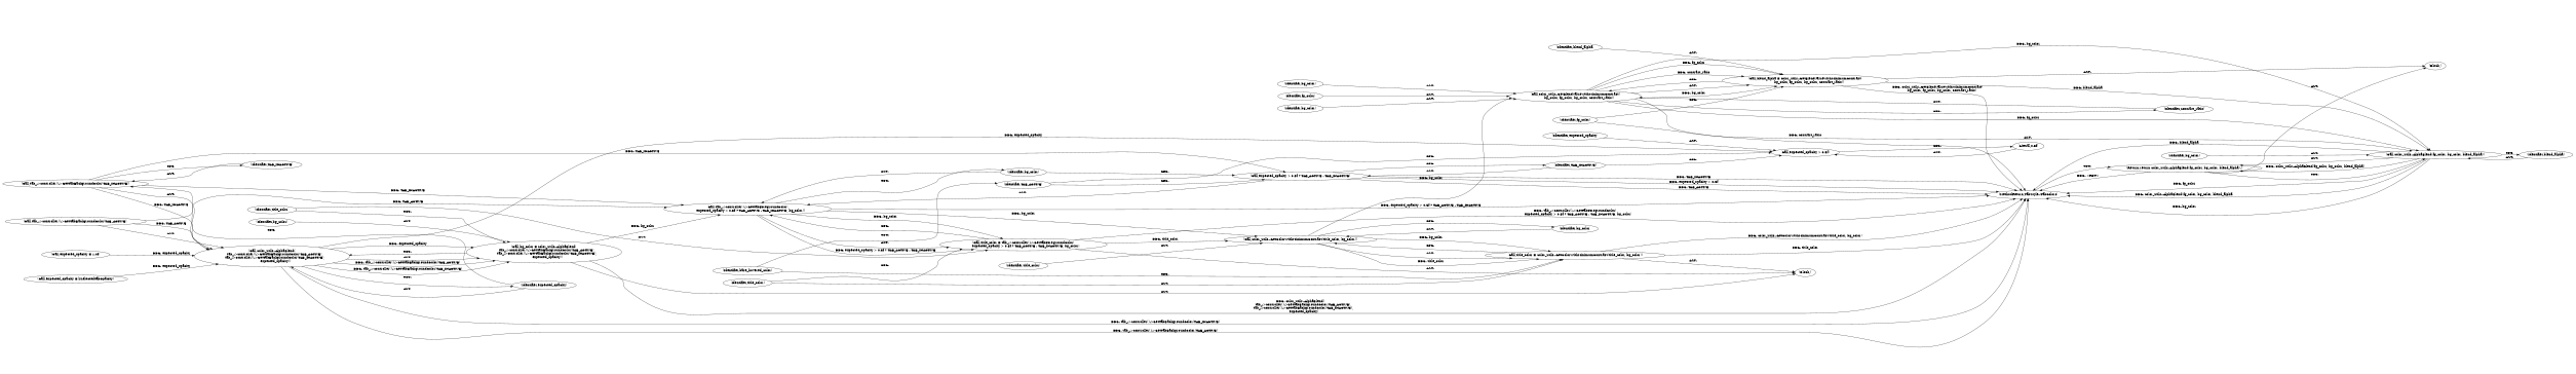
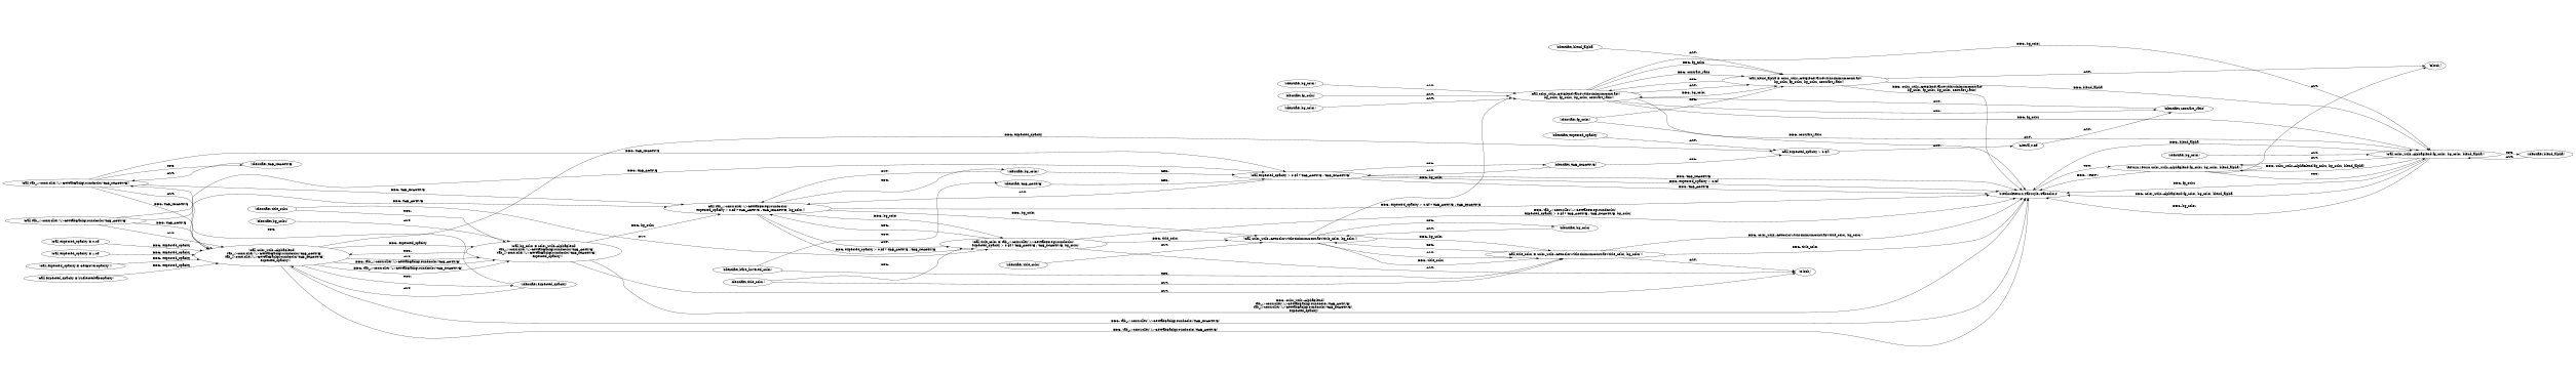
  digraph {
    rankdir=LR
    n1 [label="(Call,tab_->controller()->GetTabBackgroundColor(TAB_INACTIVE))"]
    n2 [label="(Call,color_utils::AlphaBlend(\n      tab_->controller()->GetTabBackgroundColor(TAB_ACTIVE),\n      tab_->controller()->GetTabBackgroundColor(TAB_INACTIVE),\n       expected_opacity))"]
    n3 [label="(Call,tab_->controller()->GetTabForegroundColor(\n      expected_opacity > 0.5f ? TAB_ACTIVE : TAB_INACTIVE, bg_color))"]
    n4 [label="(Call,expected_opacity > 0.5f ? TAB_ACTIVE : TAB_INACTIVE)"]
    n5 [label="(Identifier,TAB_INACTIVE)"]
    n6 [label="(Call,bg_color = color_utils::AlphaBlend(\n      tab_->controller()->GetTabBackgroundColor(TAB_ACTIVE),\n      tab_->controller()->GetTabBackgroundColor(TAB_INACTIVE),\n       expected_opacity))"]
    n7 [label="(Call,expected_opacity > 0.5f)"]
    n8 [label="(Identifier,expected_opacity)"]
    n9 [label="(MethodReturn,TabStyle::TabColors)"]
    n10 [label="(Call,title_color = tab_->controller()->GetTabForegroundColor(\n      expected_opacity > 0.5f ? TAB_ACTIVE : TAB_INACTIVE, bg_color))"]
    n11 [label="(Call,color_utils::GetColorWithMinimumContrast(title_color, bg_color))"]
    n12 [label="(Identifier,bg_color)"]
    n13 [label="(Identifier,TAB_INACTIVE)"]
    n14 [label="(Block,)"]
    n15 [label="(Literal,0.5f)"]
    n16 [label="(Return,return color_utils::AlphaBlend(fg_color, bg_color, blend_alpha);)"]
    n17 [label="(Call,title_color = color_utils::GetColorWithMinimumContrast(title_color, bg_color))"]
    n18 [label="(Call,color_utils::GetBlendValueWithMinimumContrast(\n        bg_color, fg_color, bg_color, contrast_ratio))"]
    n19 [label="(Identifier,bg_color)"]
    n20 [label="(Call,blend_alpha = color_utils::GetBlendValueWithMinimumContrast(\n        bg_color, fg_color, bg_color, contrast_ratio))"]
    n21 [label="(Call,color_utils::AlphaBlend(fg_color, bg_color, blend_alpha))"]
    n22 [label="(Identifier,contrast_ratio)"]
    n23 [label="(Block,)"]
    n24 [label="(Identifier,blend_alpha)"]
    n25 [label="(Identifier,TAB_ACTIVE)"]
    n26 [label="(Identifier,title_color)"]
    n27 [label="(Call,expected_opacity = 1.0f)"]
    n28 [label="(Identifier,bg_color)"]
    n29 [label="(Call,tab_->controller()->GetTabBackgroundColor(TAB_ACTIVE))"]
+   n30 [label="(Call,expected_opacity = GetHoverOpacity())"]
    n31 [label="(Call,expected_opacity = kSelectedTabOpacity)"]
    n32 [label="(Identifier,blend_alpha)"]
    n33 [label="(Identifier,title_color)"]
    n34 [label="(Identifier,title_color)"]
    n35 [label="(Identifier,fg_color)"]
    n36 [label="(Identifier,bg_color)"]
    n37 [label="(Identifier,base_hovered_color)"]
    n38 [label="(Identifier,bg_color)"]
    n39 [label="(Identifier,expected_opacity)"]
    n40 [label="(Identifier,bg_color)"]
+   n41 [label="(Call,expected_opacity = 0.0f)"]
    n42 [label="(Identifier,fg_color)"]
    n1 -> n2 [label="AST: "]
    n1 -> n2 [label="DDG: TAB_INACTIVE"]
    n1 -> n3 [label="DDG: TAB_INACTIVE"]
    n1 -> n4 [label="DDG: TAB_INACTIVE"]
    n1 -> n5 [label="CFG: "]
    n2 -> n6 [label="AST: "]
    n2 -> n6 [label="DDG: tab_->controller()->GetTabBackgroundColor(TAB_ACTIVE)"]
    n2 -> n6 [label="DDG: tab_->controller()->GetTabBackgroundColor(TAB_INACTIVE)"]
    n2 -> n6 [label="DDG: expected_opacity"]
    n2 -> n7 [label="DDG: expected_opacity"]
    n2 -> n8 [label="CFG: "]
    n2 -> n9 [label="DDG: tab_->controller()->GetTabBackgroundColor(TAB_INACTIVE)"]
    n2 -> n9 [label="DDG: tab_->controller()->GetTabBackgroundColor(TAB_ACTIVE)"]
    n3 -> n9 [label="DDG: expected_opacity > 0.5f ? TAB_ACTIVE : TAB_INACTIVE"]
    n3 -> n10 [label="AST: "]
    n3 -> n10 [label="DDG: expected_opacity > 0.5f ? TAB_ACTIVE : TAB_INACTIVE"]
    n3 -> n10 [label="DDG: bg_color"]
    n3 -> n11 [label="DDG: bg_color"]
    n3 -> n12 [label="CFG: "]
    n4 -> n3 [label="AST: "]
    n4 -> n9 [label="DDG: TAB_INACTIVE"]
    n4 -> n9 [label="DDG: expected_opacity > 0.5f"]
    n4 -> n9 [label="DDG: TAB_ACTIVE"]
    n4 -> n13 [label="CFG: "]
    n5 -> n1 [label="AST: "]
    n6 -> n2 [label="CFG: "]
    n6 -> n3 [label="DDG: bg_color"]
    n6 -> n9 [label="DDG: color_utils::AlphaBlend(\n      tab_->controller()->GetTabBackgroundColor(TAB_ACTIVE),\n      tab_->controller()->GetTabBackgroundColor(TAB_INACTIVE),\n       expected_opacity)"]
    n6 -> n14 [label="AST: "]
-   n7 -> n15 [label="CFG: "]
+   n7 -> n15 [label="AST: "]
    n8 -> n1 [label="CFG: "]
    n8 -> n2 [label="AST: "]
    n9 -> n16 [label="CFG: "]
    n10 -> n3 [label="CFG: "]
    n10 -> n9 [label="DDG: tab_->controller()->GetTabForegroundColor(\n      expected_opacity > 0.5f ? TAB_ACTIVE : TAB_INACTIVE, bg_color)"]
    n10 -> n11 [label="DDG: title_color"]
    n10 -> n14 [label="AST: "]
    n11 -> n17 [label="AST: "]
    n11 -> n17 [label="DDG: title_color"]
    n11 -> n17 [label="DDG: bg_color"]
    n11 -> n18 [label="DDG: bg_color"]
    n11 -> n19 [label="CFG: "]
    n12 -> n3 [label="AST: "]
    n12 -> n4 [label="CFG: "]
    n13 -> n4 [label="AST: "]
    n13 -> n7 [label="CFG: "]
-   n15 -> n7 [label="AST: "]
+   n15 -> n22 [label="AST: "]
    n16 -> n9 [label="DDG: <RET>"]
    n16 -> n21 [label="CFG: "]
    n16 -> n23 [label="AST: "]
    n17 -> n9 [label="DDG: color_utils::GetColorWithMinimumContrast(title_color, bg_color)"]
    n17 -> n9 [label="DDG: title_color"]
    n17 -> n11 [label="CFG: "]
    n17 -> n14 [label="AST: "]
    n18 -> n9 [label="DDG: contrast_ratio"]
    n18 -> n20 [label="AST: "]
    n18 -> n20 [label="DDG: bg_color"]
    n18 -> n20 [label="DDG: fg_color"]
    n18 -> n20 [label="DDG: contrast_ratio"]
    n18 -> n21 [label="DDG: fg_color"]
    n18 -> n21 [label="DDG: bg_color"]
    n18 -> n22 [label="CFG: "]
    n19 -> n11 [label="AST: "]
    n20 -> n9 [label="DDG: color_utils::GetBlendValueWithMinimumContrast(\n        bg_color, fg_color, bg_color, contrast_ratio)"]
    n20 -> n18 [label="CFG: "]
    n20 -> n21 [label="DDG: blend_alpha"]
    n20 -> n23 [label="AST: "]
    n21 -> n9 [label="DDG: blend_alpha"]
    n21 -> n9 [label="DDG: color_utils::AlphaBlend(fg_color, bg_color, blend_alpha)"]
    n21 -> n9 [label="DDG: bg_color"]
    n21 -> n9 [label="DDG: fg_color"]
    n21 -> n16 [label="AST: "]
    n21 -> n16 [label="DDG: color_utils::AlphaBlend(fg_color, bg_color, blend_alpha)"]
    n21 -> n24 [label="CFG: "]
    n22 -> n18 [label="AST: "]
    n24 -> n21 [label="AST: "]
    n25 -> n4 [label="CFG: "]
-   n25 -> n7 [label="CFG: "]
    n26 -> n11 [label="AST: "]
    n27 -> n2 [label="DDG: expected_opacity"]
    n28 -> n21 [label="AST: "]
    n29 -> n2 [label="AST: "]
    n29 -> n2 [label="DDG: TAB_ACTIVE"]
    n29 -> n3 [label="DDG: TAB_ACTIVE"]
+   n29 -> n4 [label="DDG: TAB_ACTIVE"]
+   n30 -> n2 [label="DDG: expected_opacity"]
    n31 -> n2 [label="DDG: expected_opacity"]
    n32 -> n20 [label="AST: "]
    n33 -> n6 [label="CFG: "]
    n33 -> n10 [label="AST: "]
    n34 -> n10 [label="CFG: "]
    n34 -> n17 [label="AST: "]
    n35 -> n18 [label="AST: "]
    n36 -> n18 [label="AST: "]
    n37 -> n17 [label="CFG: "]
    n37 -> n25 [label="CFG: "]
    n38 -> n18 [label="AST: "]
    n39 -> n7 [label="AST: "]
    n40 -> n6 [label="AST: "]
+   n41 -> n2 [label="DDG: expected_opacity"]
    n42 -> n20 [label="CFG: "]
    n42 -> n21 [label="AST: "]
  }
